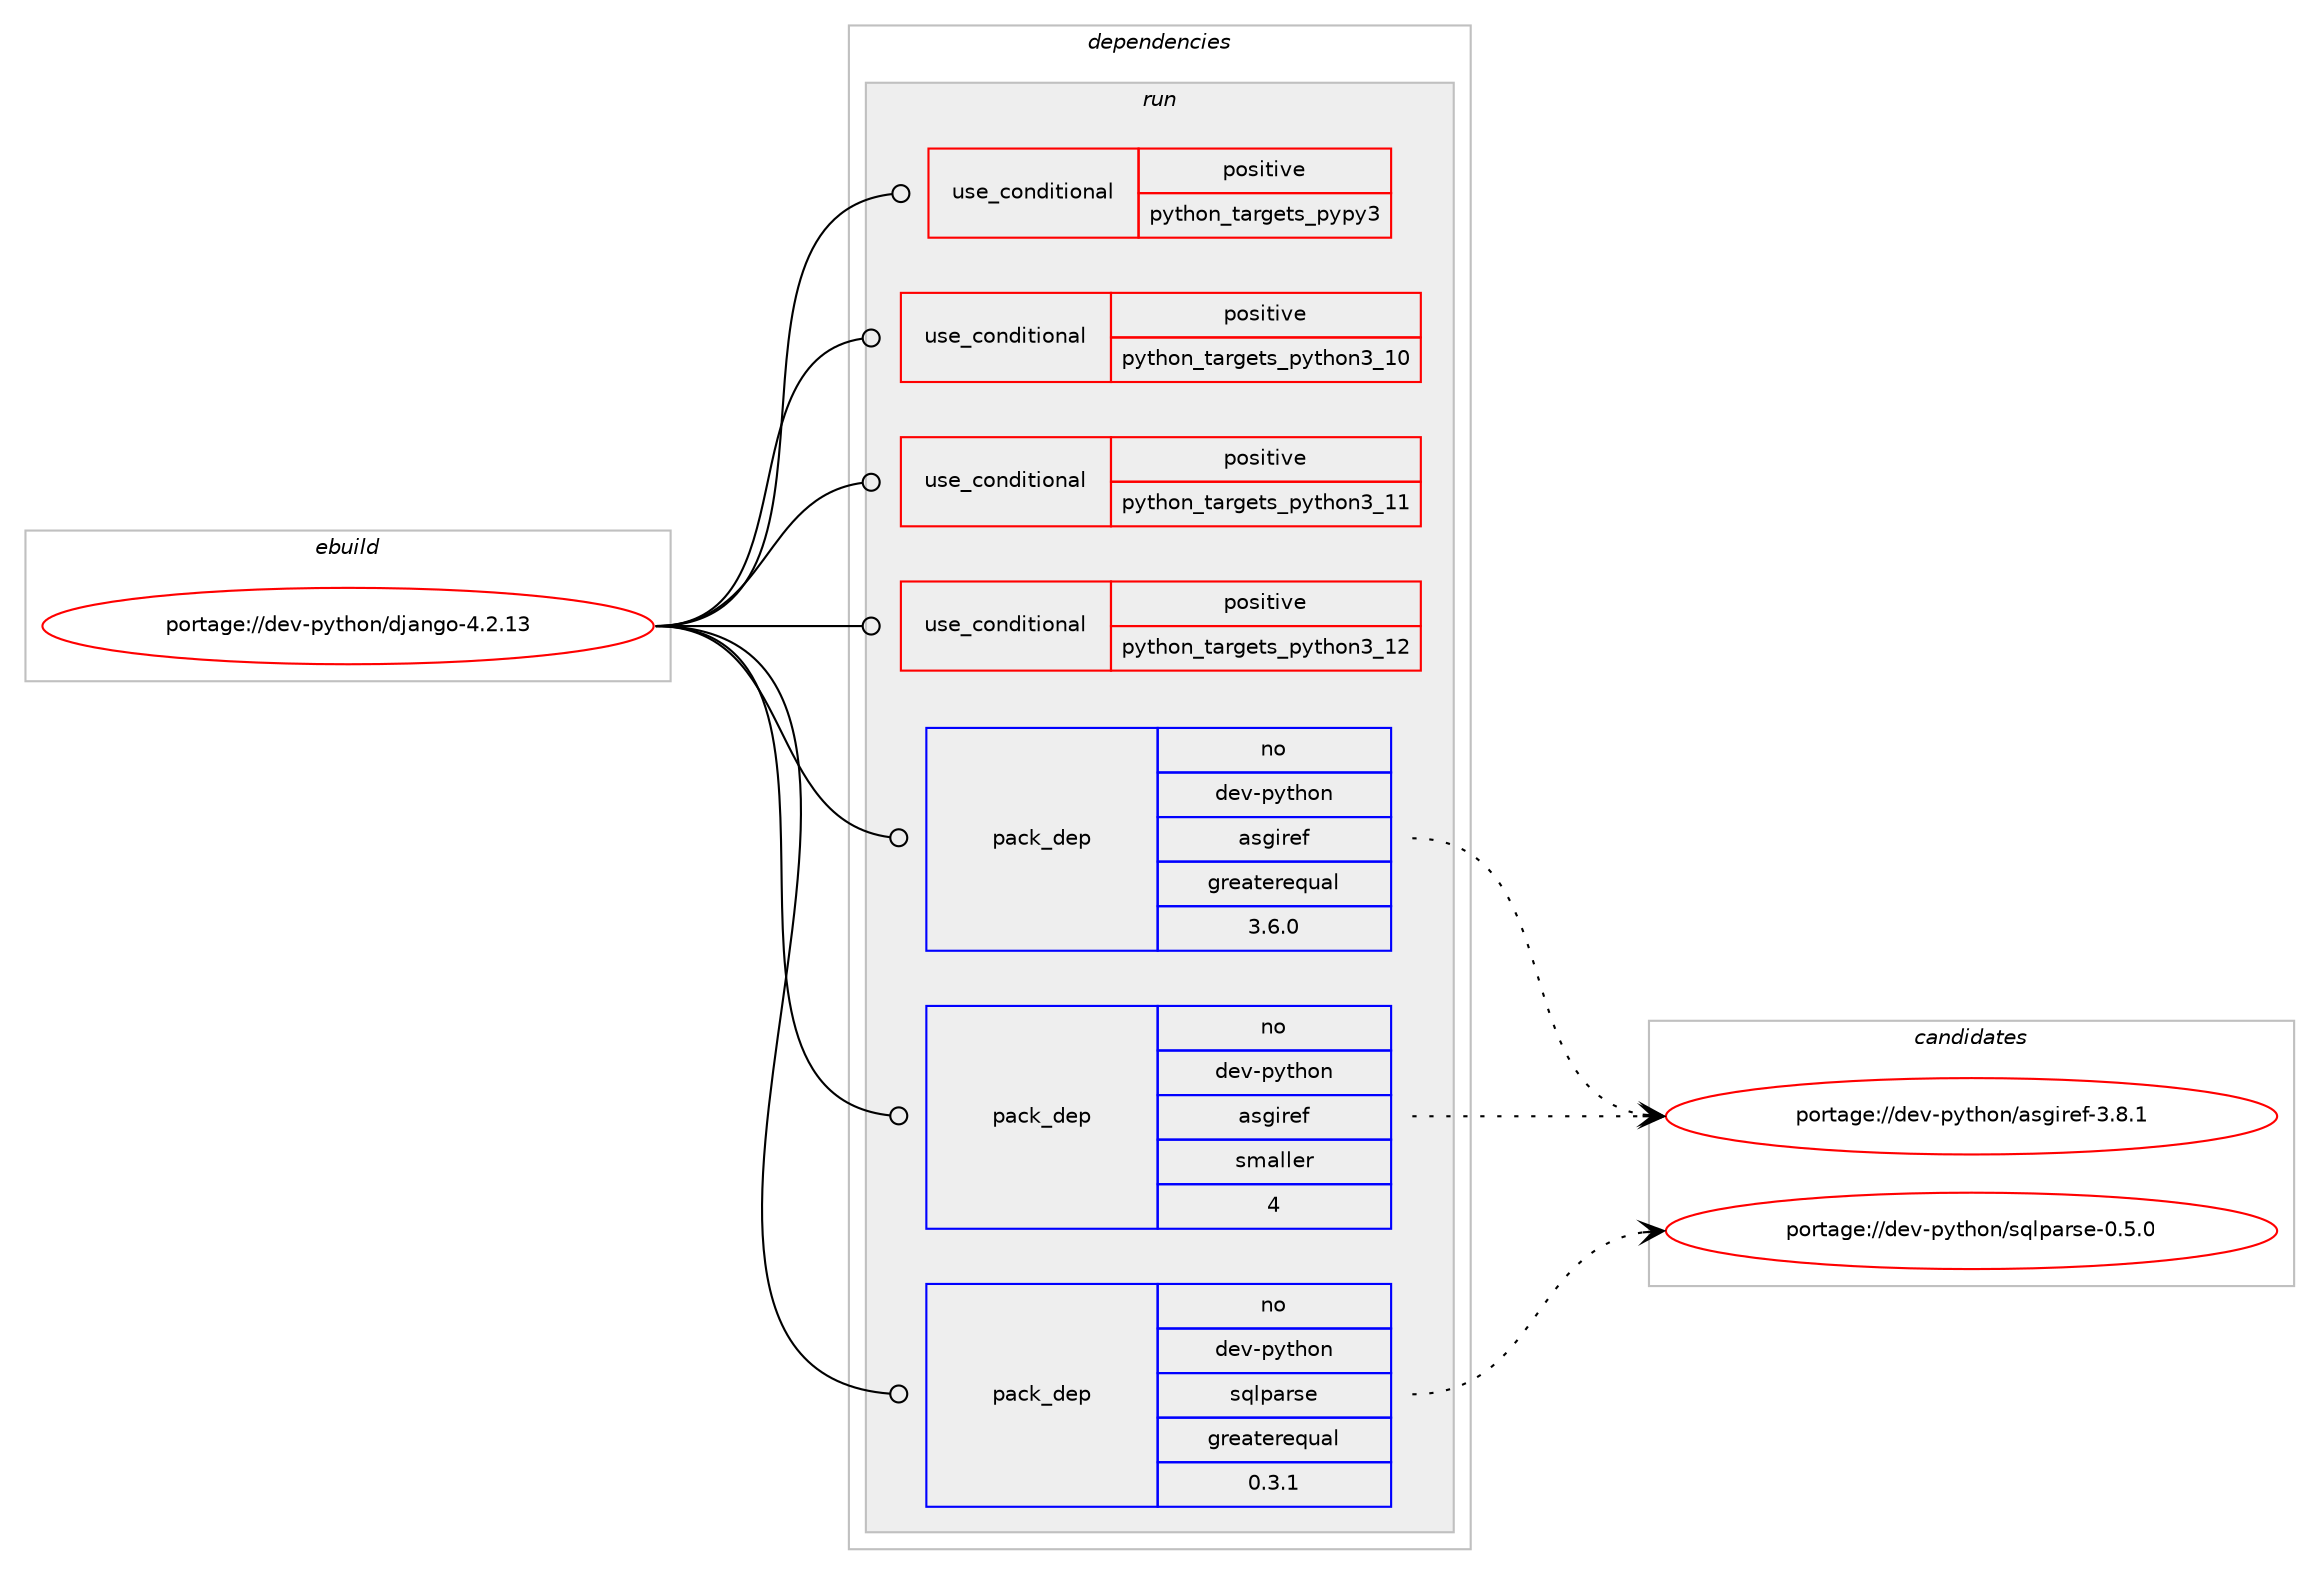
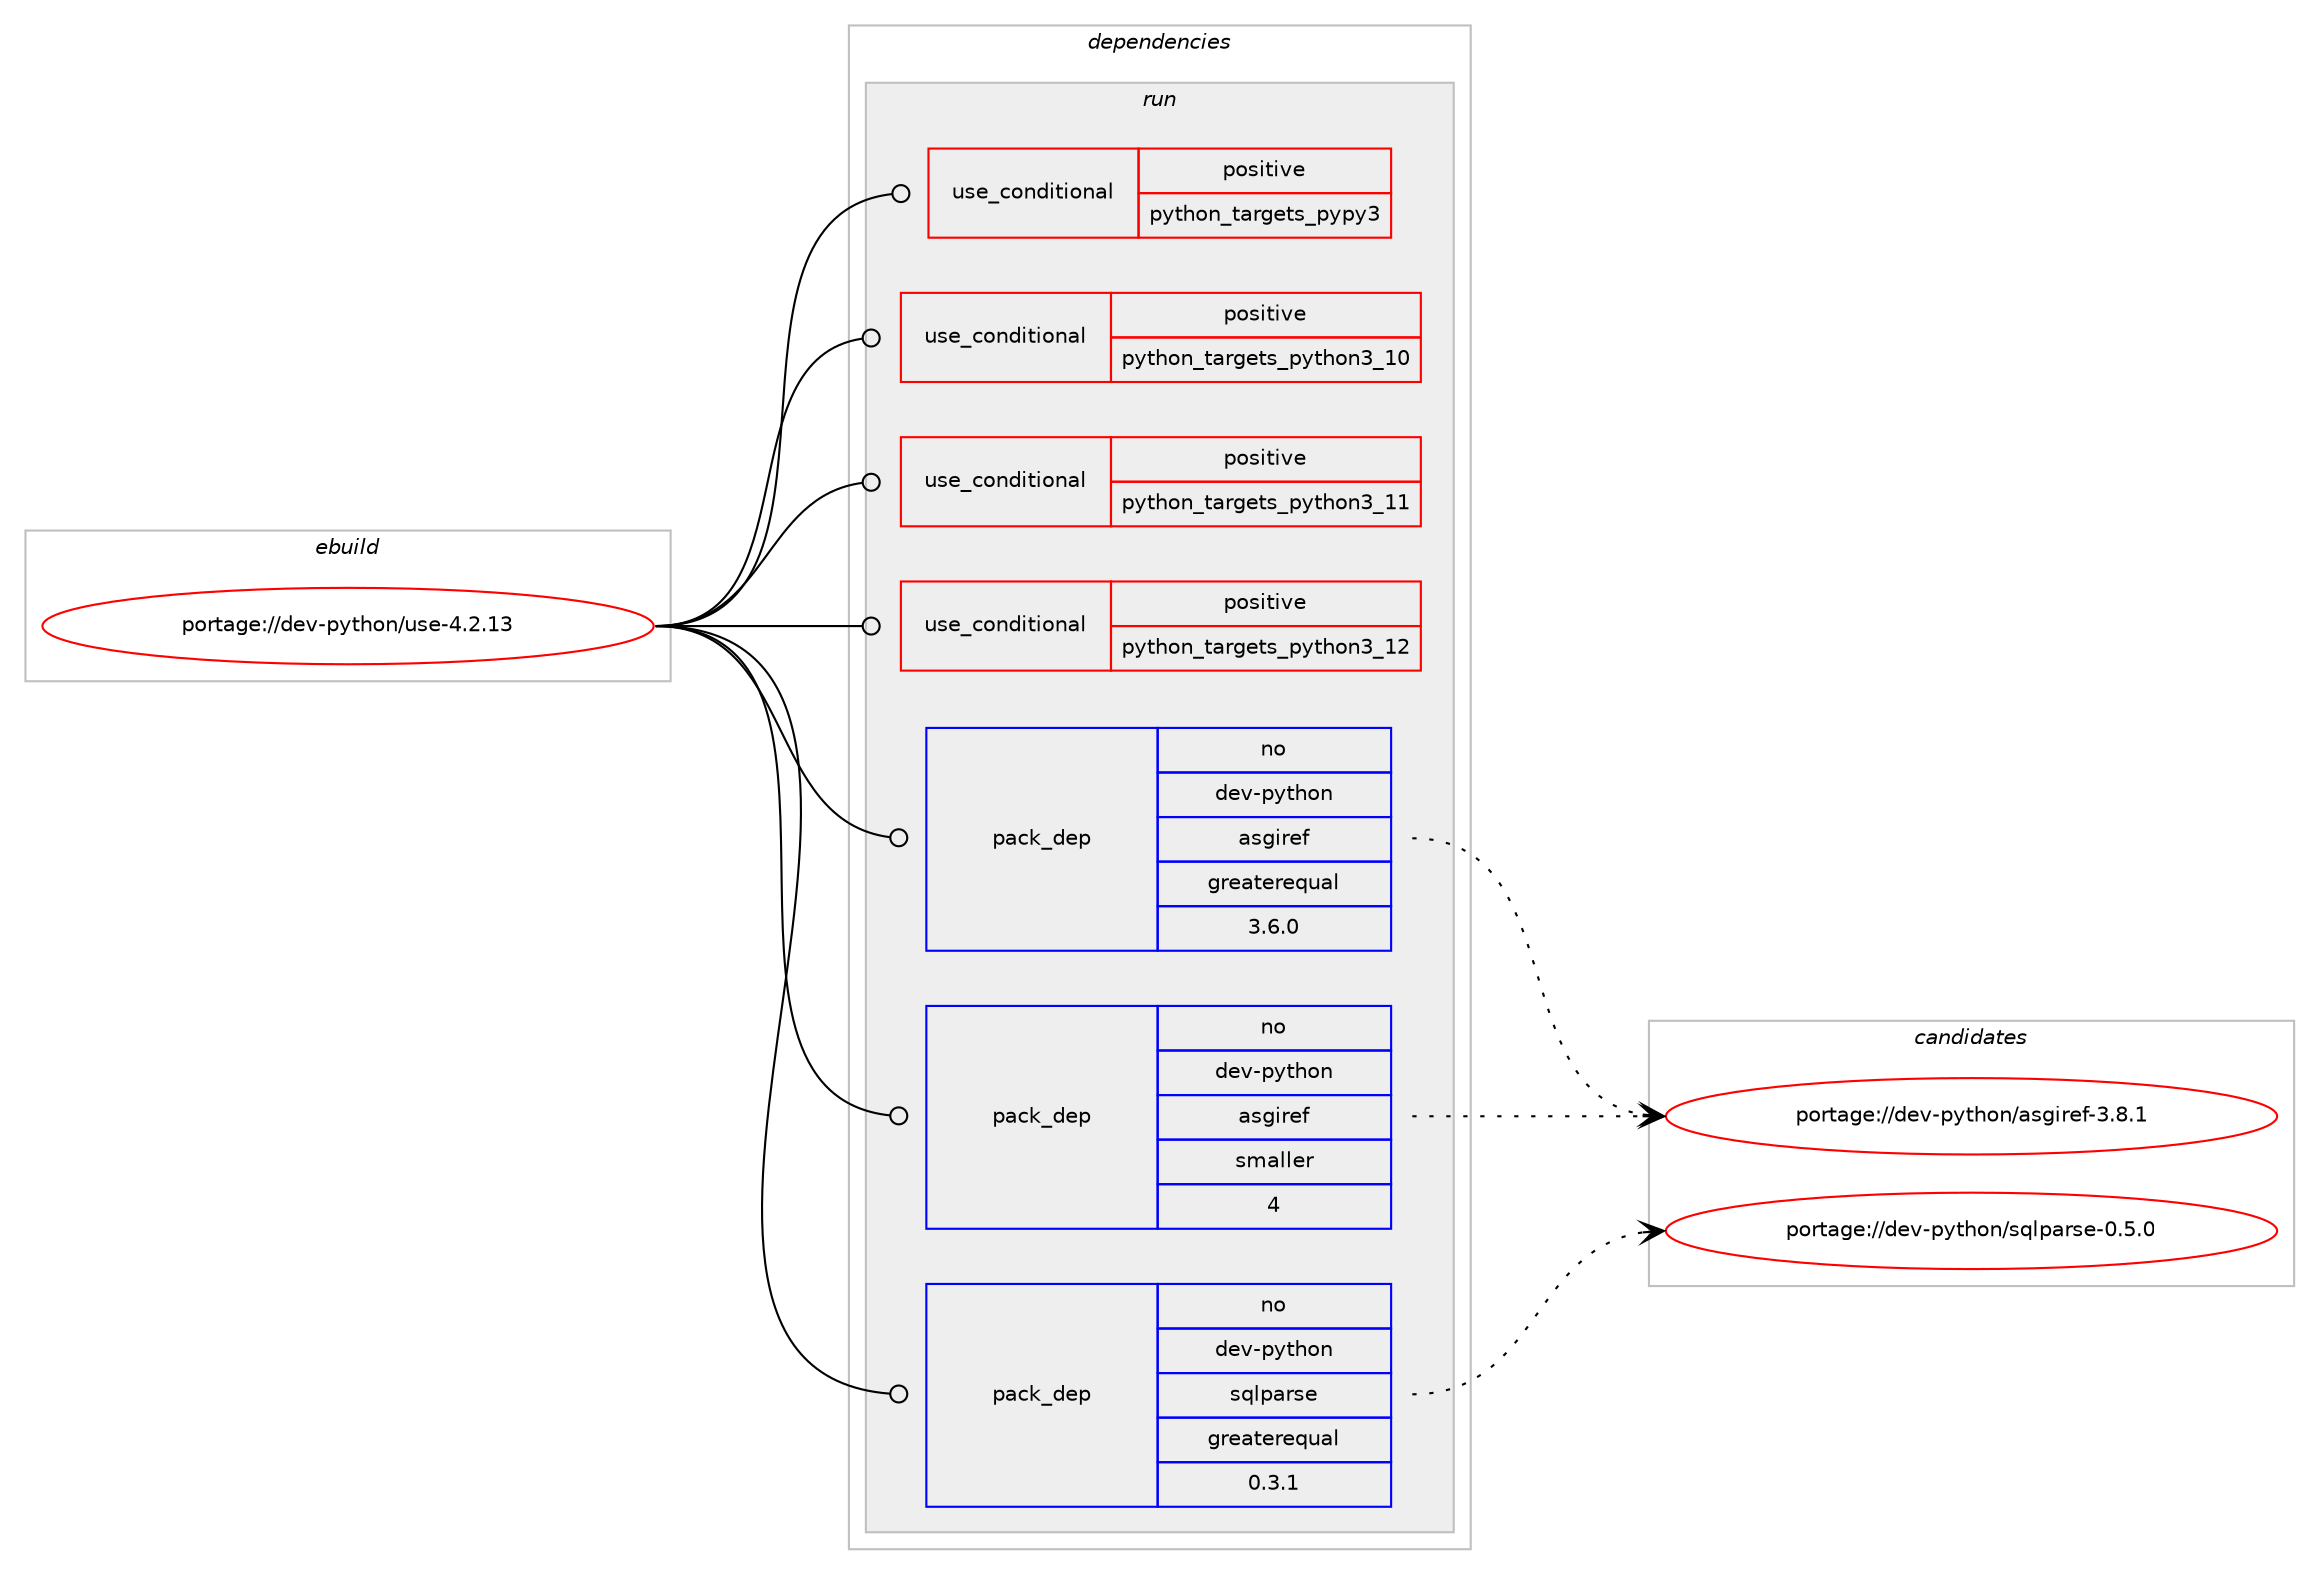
  digraph {
    compound=true
    concentrate=true
    fontname=Helvetica
    fontsize=10
    newrank=true
    rankdir=LR
    ranksep=1.5
    node [color=red fontname=Helvetica fontsize=10 shape=none]
    edge [arrowhead=odot headport=w style=solid tailport=e weight=20]
-   n1 [label="portage://dev-python/django-4.2.13" width=4 shape=""]
+   n1 [label="portage://dev-python/use-4.2.13" width=4 shape=""]
    n2 [label=<<TABLE BORDER="0" CELLBORDER="1" CELLSPACING="0" CELLPADDING="4"><TR><TD ROWSPAN="3" CELLPADDING="10">use_conditional</TD></TR><TR><TD>positive</TD></TR><TR><TD>python_targets_pypy3</TD></TR></TABLE>>]
    n3 [label=<<TABLE BORDER="0" CELLBORDER="1" CELLSPACING="0" CELLPADDING="4"><TR><TD ROWSPAN="3" CELLPADDING="10">use_conditional</TD></TR><TR><TD>positive</TD></TR><TR><TD>python_targets_python3_10</TD></TR></TABLE>>]
    n4 [label=<<TABLE BORDER="0" CELLBORDER="1" CELLSPACING="0" CELLPADDING="4"><TR><TD ROWSPAN="3" CELLPADDING="10">use_conditional</TD></TR><TR><TD>positive</TD></TR><TR><TD>python_targets_python3_11</TD></TR></TABLE>>]
    n5 [label=<<TABLE BORDER="0" CELLBORDER="1" CELLSPACING="0" CELLPADDING="4"><TR><TD ROWSPAN="3" CELLPADDING="10">use_conditional</TD></TR><TR><TD>positive</TD></TR><TR><TD>python_targets_python3_12</TD></TR></TABLE>>]
    n6 [color=blue label=<<TABLE BORDER="0" CELLBORDER="1" CELLSPACING="0" CELLPADDING="4" WIDTH="220"><TR><TD ROWSPAN="6" CELLPADDING="30">pack_dep</TD></TR><TR><TD WIDTH="110">no</TD></TR><TR><TD>dev-python</TD></TR><TR><TD>asgiref</TD></TR><TR><TD>greaterequal</TD></TR><TR><TD>3.6.0</TD></TR></TABLE>>]
    n7 [color=blue label=<<TABLE BORDER="0" CELLBORDER="1" CELLSPACING="0" CELLPADDING="4" WIDTH="220"><TR><TD ROWSPAN="6" CELLPADDING="30">pack_dep</TD></TR><TR><TD WIDTH="110">no</TD></TR><TR><TD>dev-python</TD></TR><TR><TD>asgiref</TD></TR><TR><TD>smaller</TD></TR><TR><TD>4</TD></TR></TABLE>>]
    n8 [color=blue label=<<TABLE BORDER="0" CELLBORDER="1" CELLSPACING="0" CELLPADDING="4" WIDTH="220"><TR><TD ROWSPAN="6" CELLPADDING="30">pack_dep</TD></TR><TR><TD WIDTH="110">no</TD></TR><TR><TD>dev-python</TD></TR><TR><TD>sqlparse</TD></TR><TR><TD>greaterequal</TD></TR><TR><TD>0.3.1</TD></TR></TABLE>>]
    n9 [label="portage://dev-python/asgiref-3.8.1" width=4 shape=""]
    n10 [label="portage://dev-python/sqlparse-0.5.0" width=4 shape=""]
    subgraph cluster_1 {
      color=gray
      label=<<i>ebuild</i>>
      rank=same
      n1
    }
    subgraph cluster_2 {
      color=gray
      label=<<i>dependencies</i>>
      subgraph cluster_3 {
        color=gray
        fillcolor="#eeeeee"
        label=<<i>compile</i>>
        style=filled
      }
      subgraph cluster_4 {
        color=gray
        fillcolor="#eeeeee"
        label=<<i>compile and run</i>>
        style=filled
      }
      subgraph cluster_5 {
        color=gray
        fillcolor="#eeeeee"
        label=<<i>run</i>>
        style=filled
        subgraph sub_6 {
          color=gray
          fillcolor="#eeeeee"
          label=<<i>run</i>>
          style=filled
          n2
        }
        subgraph sub_7 {
          color=gray
          fillcolor="#eeeeee"
          label=<<i>run</i>>
          style=filled
          n3
        }
        subgraph sub_8 {
          color=gray
          fillcolor="#eeeeee"
          label=<<i>run</i>>
          style=filled
          n4
        }
        subgraph sub_9 {
          color=gray
          fillcolor="#eeeeee"
          label=<<i>run</i>>
          style=filled
          n5
        }
        subgraph sub_10 {
          color=gray
          fillcolor="#eeeeee"
          label=<<i>run</i>>
          style=filled
          n6
        }
        subgraph sub_11 {
          color=gray
          fillcolor="#eeeeee"
          label=<<i>run</i>>
          style=filled
          n7
        }
        subgraph sub_12 {
          color=gray
          fillcolor="#eeeeee"
          label=<<i>run</i>>
          style=filled
          n8
        }
      }
    }
    subgraph cluster_13 {
      color=gray
      label=<<i>candidates</i>>
      rank=same
      subgraph sub_14 {
        color=black
        label=<<i>candidates</i>>
        nodesep=1
        rank=same
        n9
      }
      subgraph sub_15 {
        color=black
        label=<<i>candidates</i>>
        nodesep=1
        rank=same
        n9
      }
      subgraph sub_16 {
        color=black
        label=<<i>candidates</i>>
        nodesep=1
        rank=same
        n10
      }
    }
    n1 -> n2
    n1 -> n3
    n1 -> n4
    n1 -> n5
    n1 -> n6
    n1 -> n7
    n1 -> n8
    n6 -> n9 [arrowhead=vee style=dotted weight=100]
    n7 -> n9 [arrowhead=vee style=dotted weight=100]
    n8 -> n10 [arrowhead=vee style=dotted weight=100]
  }
